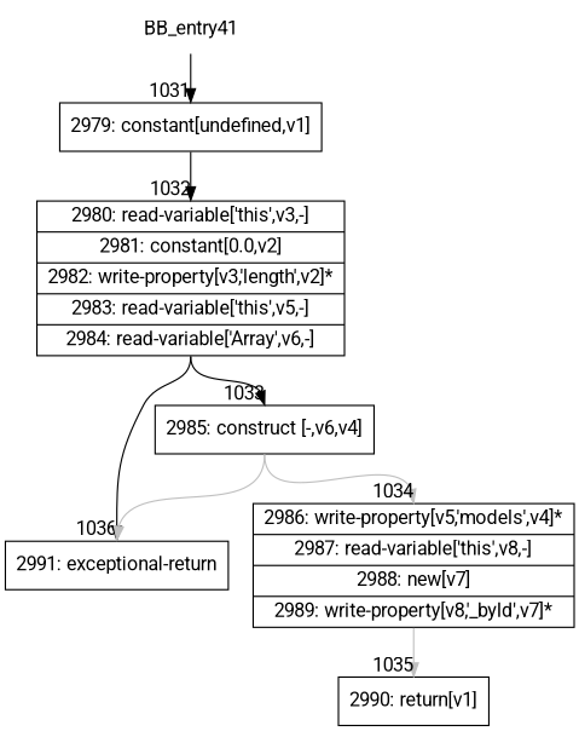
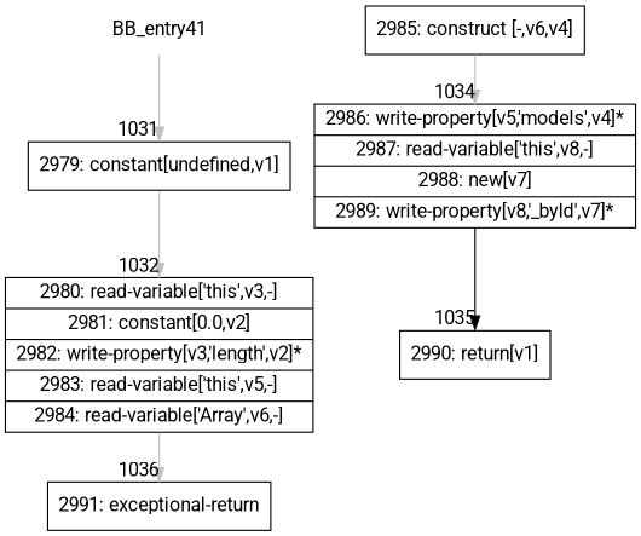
  digraph {
    fontname=Roboto
    rankdir=TD
    node [fontname=Roboto shape=record]
    edge [fontname=Roboto headport=n tailport=s]
    n1 [label=BB_entry41 shape=none]
    n2 [label="{2979: constant[undefined,v1]}"]
    n3 [label="{2980: read-variable['this',v3,-]|2981: constant[0.0,v2]|2982: write-property[v3,'length',v2]*|2983: read-variable['this',v5,-]|2984: read-variable['Array',v6,-]}"]
    n4 [label="{2985: construct [-,v6,v4]}"]
    n5 [label="{2991: exceptional-return}"]
    n6 [label="{2986: write-property[v5,'models',v4]*|2987: read-variable['this',v8,-]|2988: new[v7]|2989: write-property[v8,'_byId',v7]*}"]
    n7 [label="{2990: return[v1]}"]
-   n1 -> n2 [headlabel="    1031"]
-   n2 -> n3 [headlabel="      1032"]
-   n3 -> n4 [headlabel="      1033"]
-   n3 -> n5 [color=black headlabel="      1036"]
-   n4 -> n5 [color=gray]
+   n1 -> n2 [headlabel="    1031" color=gray]
+   n2 -> n3 [headlabel="      1032" color=gray]
+   n3 -> n5 [color=gray headlabel="      1036"]
    n4 -> n6 [color=gray headlabel="      1034"]
-   n6 -> n7 [headlabel="      1035" color=gray]
+   n6 -> n7 [headlabel="      1035"]
  }
